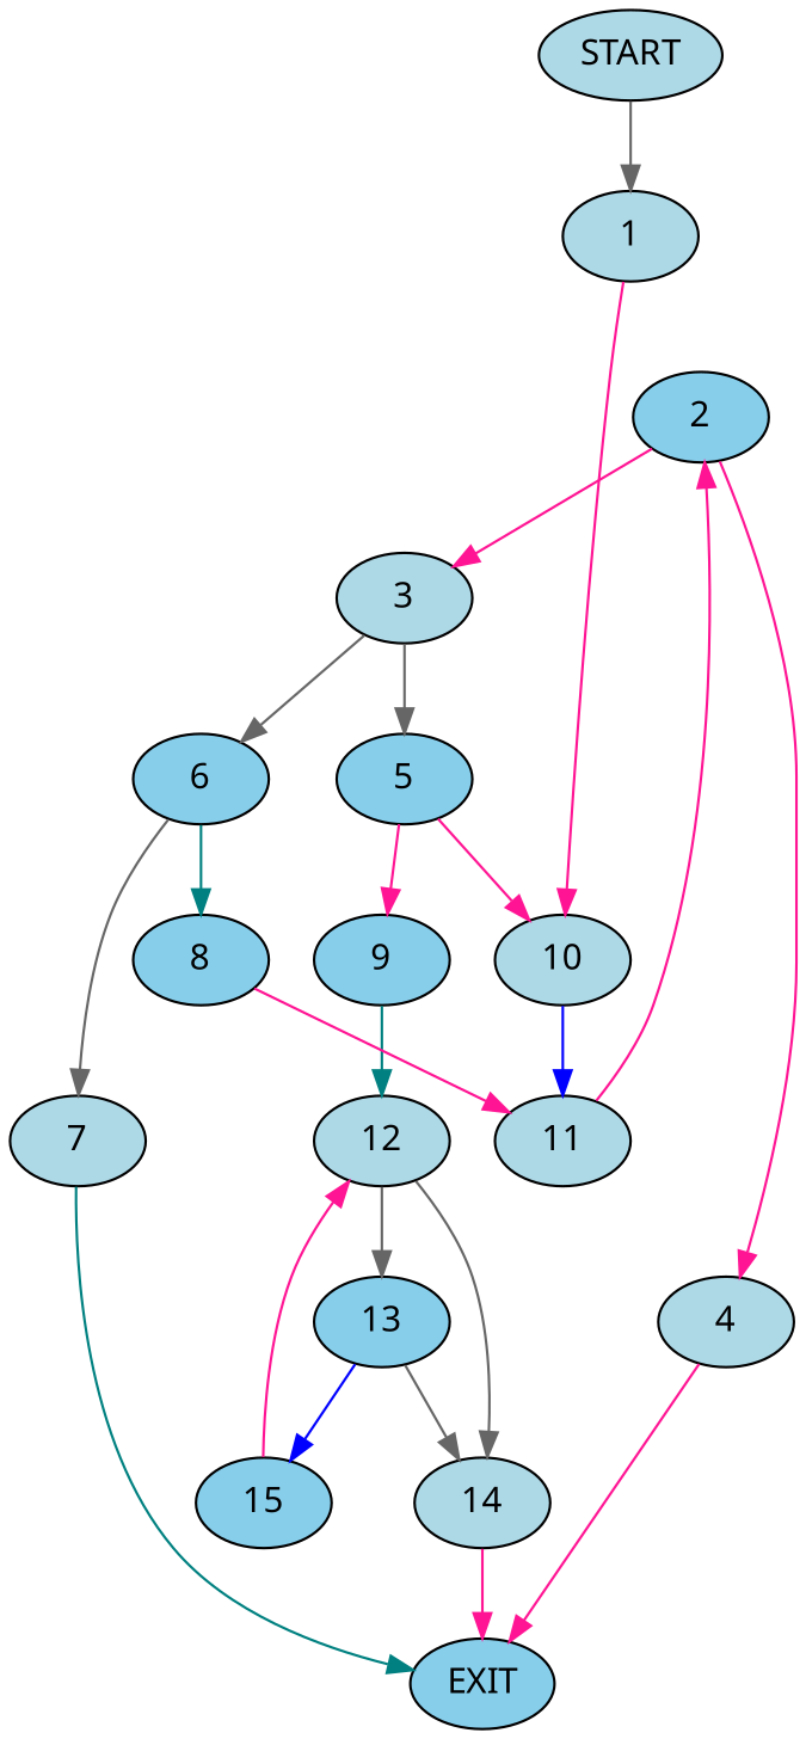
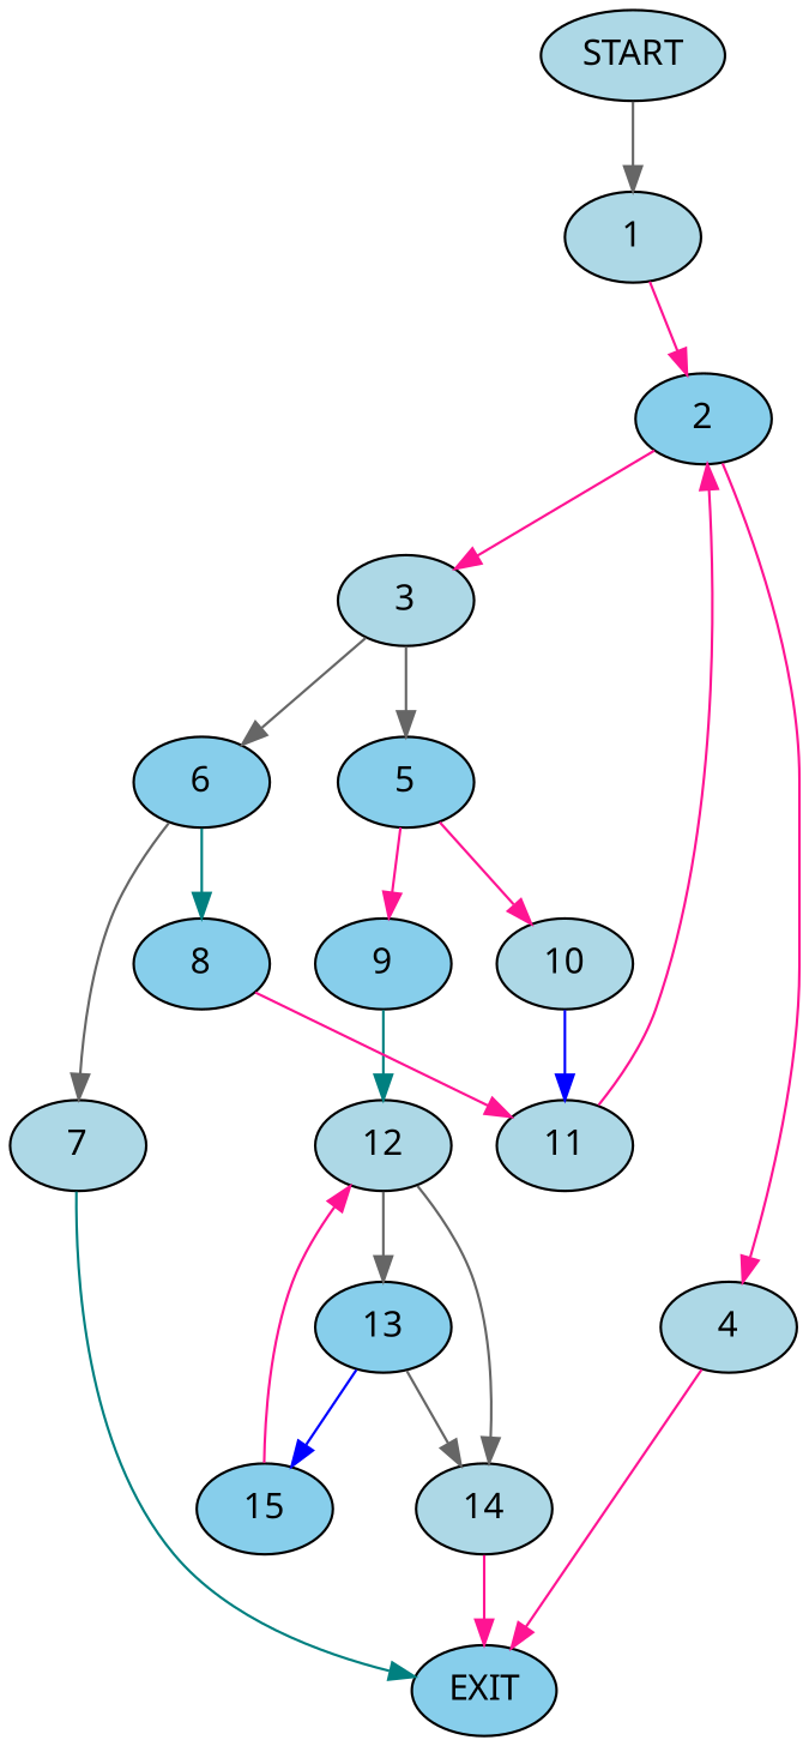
  digraph {
    fontname="Noto Sans"
    node [fillcolor=lightblue fontname="Noto Sans" style=filled]
    edge [color=deeppink fontname="Noto Sans"]
    n1 [label=START]
    1
    2 [fillcolor=skyblue]
    n4 [fillcolor=skyblue label=EXIT]
    3
    4
    5 [fillcolor=skyblue]
    6 [fillcolor=skyblue]
    9 [fillcolor=skyblue]
    10
    7
    8 [fillcolor=skyblue]
    12
    11
    13 [fillcolor=skyblue]
    14
    15 [fillcolor=skyblue]
    n1 -> 1 [color=gray40]
-   1 -> 10
+   1 -> 2
    2 -> 3
    2 -> 4
    3 -> 5 [color=gray40]
    3 -> 6 [color=gray40]
    4 -> n4
    5 -> 9
    5 -> 10
    6 -> 7 [color=gray40]
    6 -> 8 [color=teal]
    9 -> 12 [color=teal]
    10 -> 11 [color=blue]
    7 -> n4 [color=teal]
    8 -> 11
    12 -> 13 [color=gray40]
    12 -> 14 [color=gray40]
    11 -> 2
    13 -> 14 [color=gray40]
    13 -> 15 [color=blue]
    14 -> n4
    15 -> 12
  }
